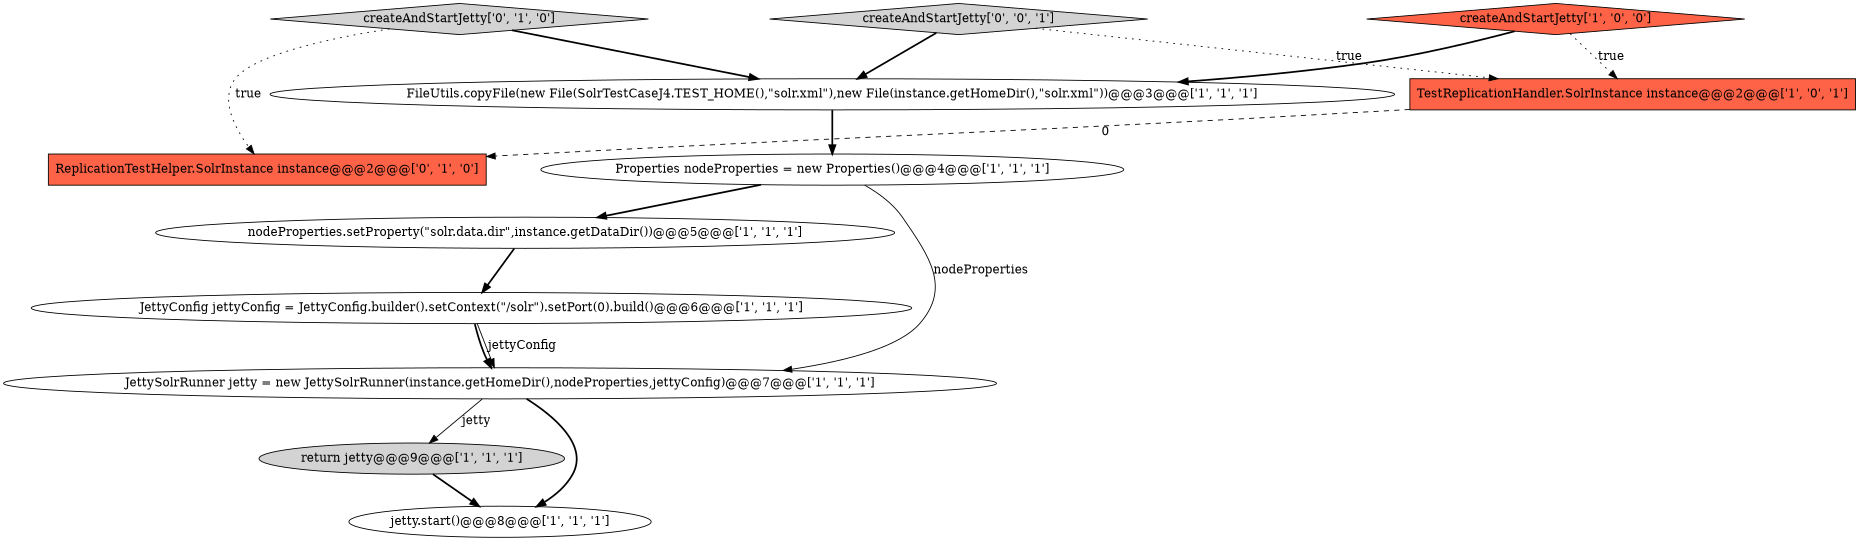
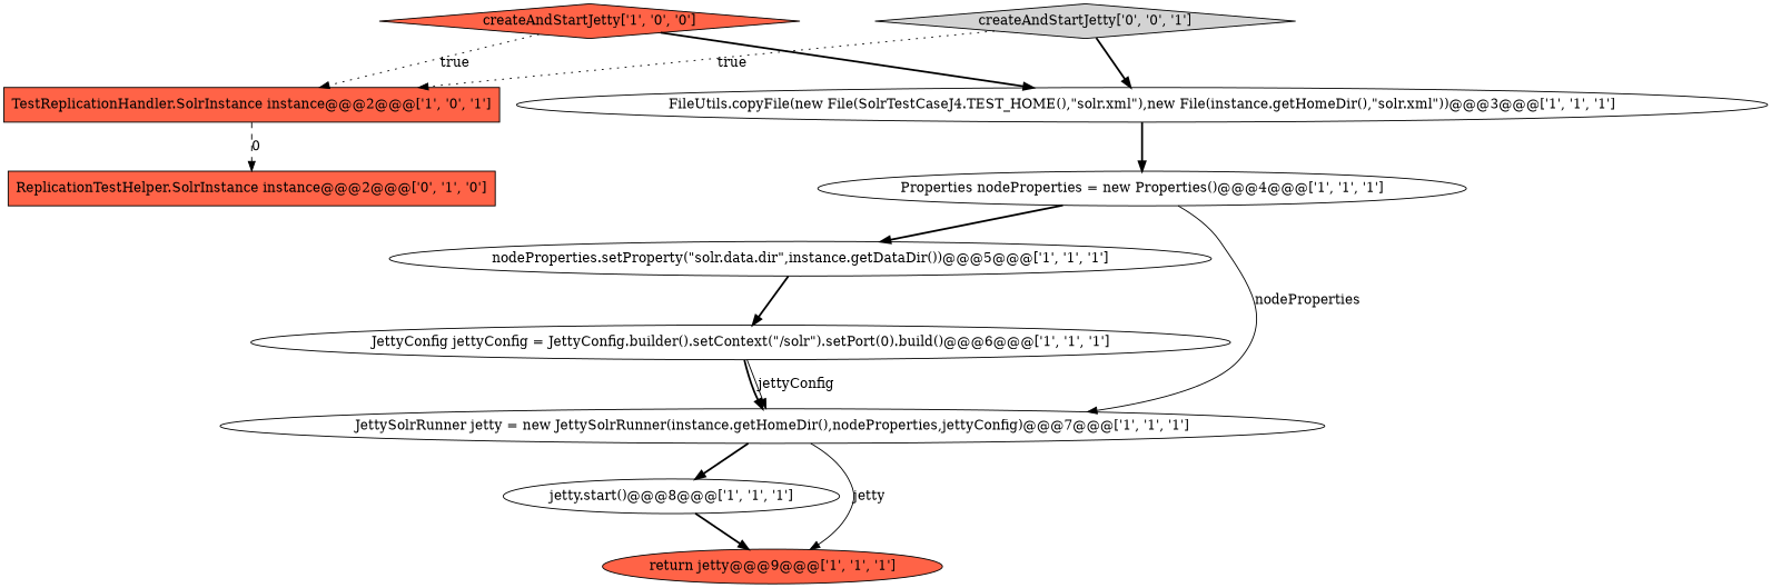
  digraph {
    node [fillcolor=white shape=ellipse style=filled]
    edge [style=bold]
    n1 [fillcolor=tomato label="ReplicationTestHelper.SolrInstance instance@@@2@@@['0', '1', '0']" shape=box]
    n2 [label="jetty.start()@@@8@@@['1', '1', '1']"]
-   n3 [fillcolor=lightgray label="return jetty@@@9@@@['1', '1', '1']"]
+   n3 [fillcolor=tomato label="return jetty@@@9@@@['1', '1', '1']"]
    n4 [label="nodeProperties.setProperty(\"solr.data.dir\",instance.getDataDir())@@@5@@@['1', '1', '1']"]
    n5 [label="JettyConfig jettyConfig = JettyConfig.builder().setContext(\"/solr\").setPort(0).build()@@@6@@@['1', '1', '1']"]
    n6 [label="JettySolrRunner jetty = new JettySolrRunner(instance.getHomeDir(),nodeProperties,jettyConfig)@@@7@@@['1', '1', '1']"]
-   n7 [fillcolor=lightgray label="createAndStartJetty['0', '1', '0']" shape=diamond]
    n8 [label="FileUtils.copyFile(new File(SolrTestCaseJ4.TEST_HOME(),\"solr.xml\"),new File(instance.getHomeDir(),\"solr.xml\"))@@@3@@@['1', '1', '1']"]
    n9 [label="Properties nodeProperties = new Properties()@@@4@@@['1', '1', '1']"]
    n10 [fillcolor=tomato label="createAndStartJetty['1', '0', '0']" shape=diamond]
    n11 [fillcolor=tomato label="TestReplicationHandler.SolrInstance instance@@@2@@@['1', '0', '1']" shape=box]
    n12 [fillcolor=lightgray label="createAndStartJetty['0', '0', '1']" shape=diamond]
-   n3 -> n2
+   n2 -> n3
    n4 -> n5
    n5 -> n6 [label=jettyConfig style=solid]
    n5 -> n6
    n6 -> n2
    n6 -> n3 [label=jetty style=solid]
-   n7 -> n1 [label=true style=dotted]
-   n7 -> n8
    n8 -> n9
    n9 -> n4
    n9 -> n6 [label=nodeProperties style=solid]
    n10 -> n8
    n10 -> n11 [label=true style=dotted]
    n11 -> n1 [label=0 style=dashed]
    n12 -> n8
    n12 -> n11 [label=true style=dotted]
  }
